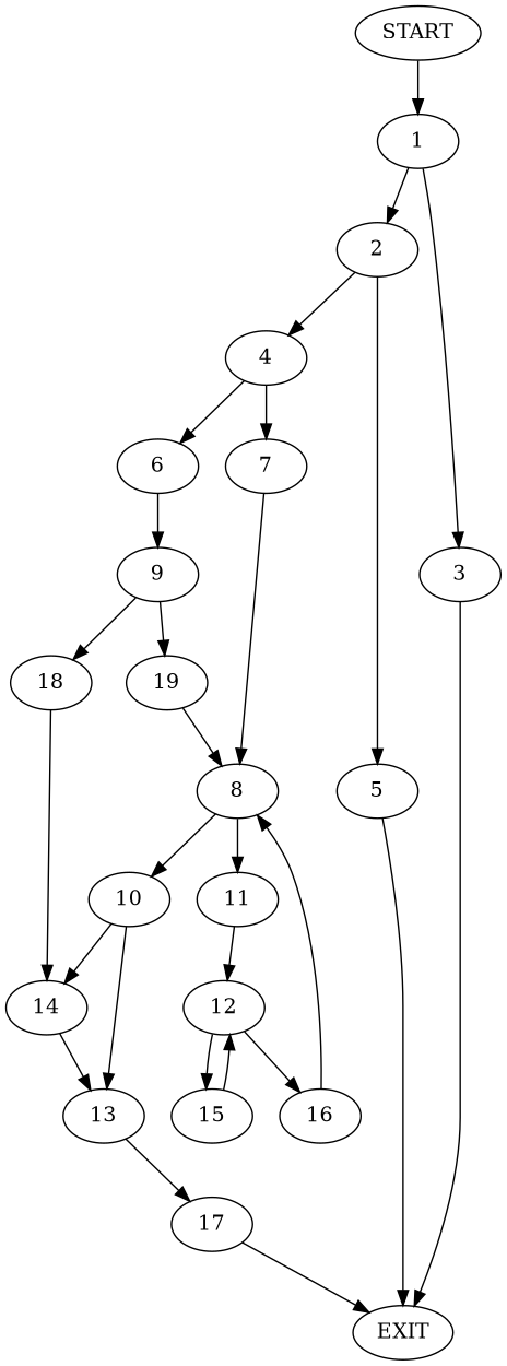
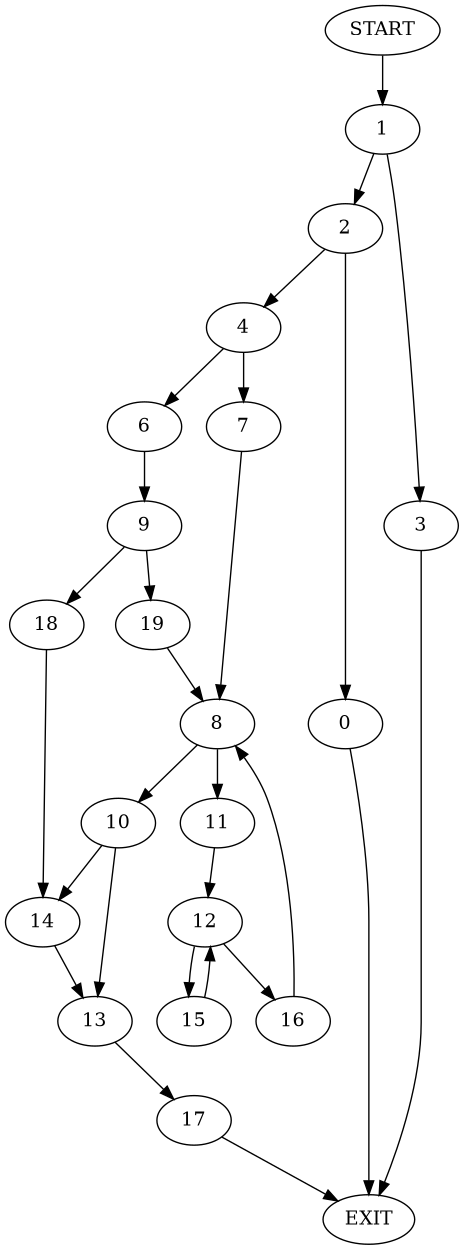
  digraph {
    fontname="DejaVu Serif"
    node [fontname="DejaVu Serif"]
    edge [fontname="DejaVu Serif"]
    n1 [label=START]
    1
    2
    3
    n5 [label=EXIT]
    4
-   5
+   5 [label=0]
    6
    7
    9
    8
    18
    19
    10
    11
    13
    14
    12
    17
    15
    16
    n1 -> 1
    1 -> 2
    1 -> 3
    2 -> 4
    2 -> 5
    3 -> n5
    4 -> 6
    4 -> 7
    5 -> n5
    6 -> 9
    7 -> 8
    9 -> 18
    9 -> 19
    8 -> 10
    8 -> 11
    18 -> 14
    19 -> 8
    10 -> 13
    10 -> 14
    11 -> 12
    13 -> 17
    14 -> 13
    12 -> 15
    12 -> 16
    17 -> n5
    15 -> 12
    16 -> 8
  }
